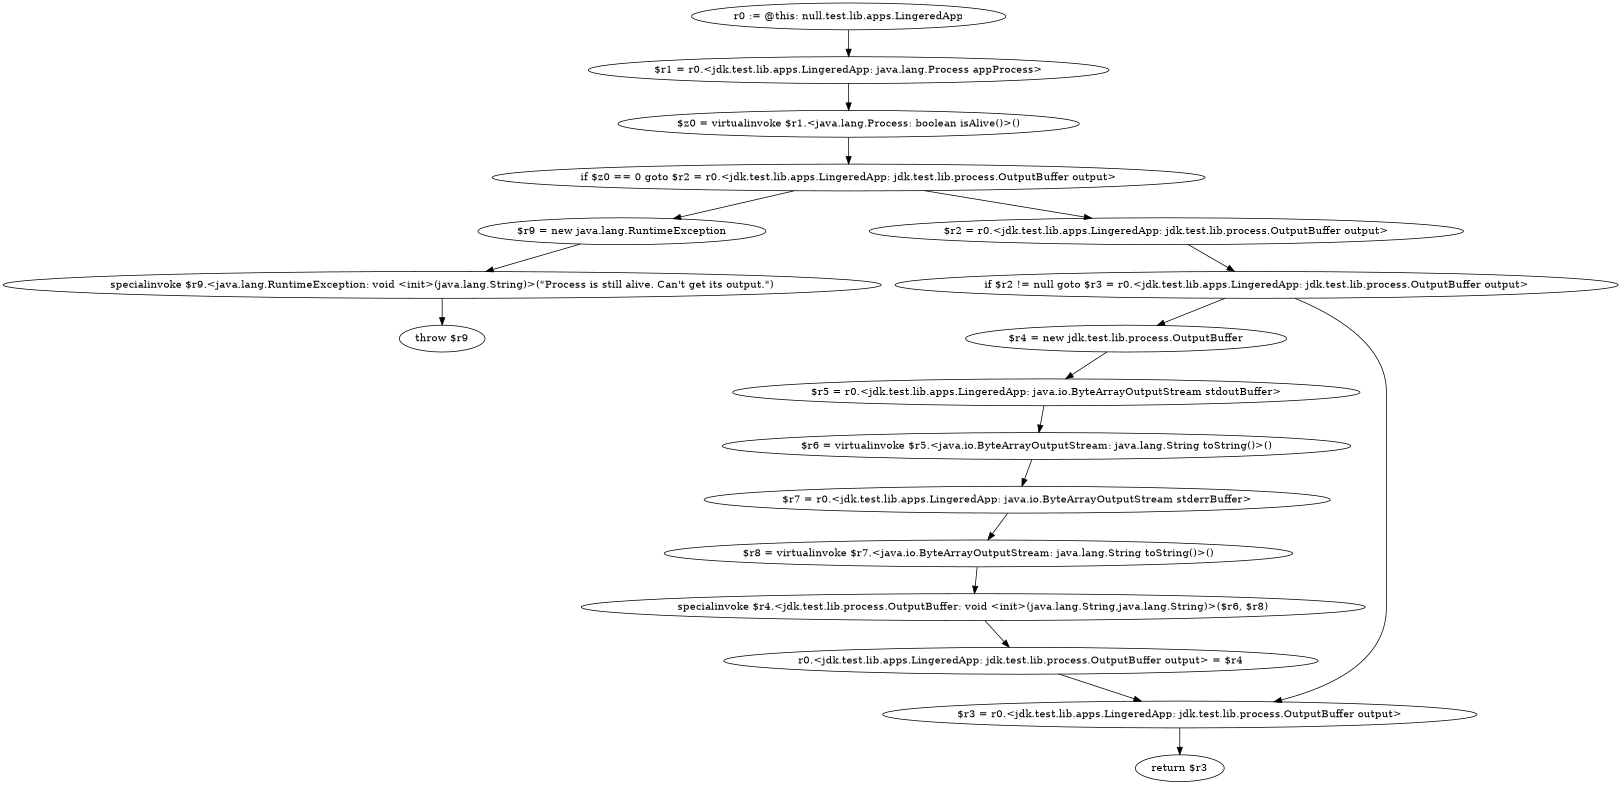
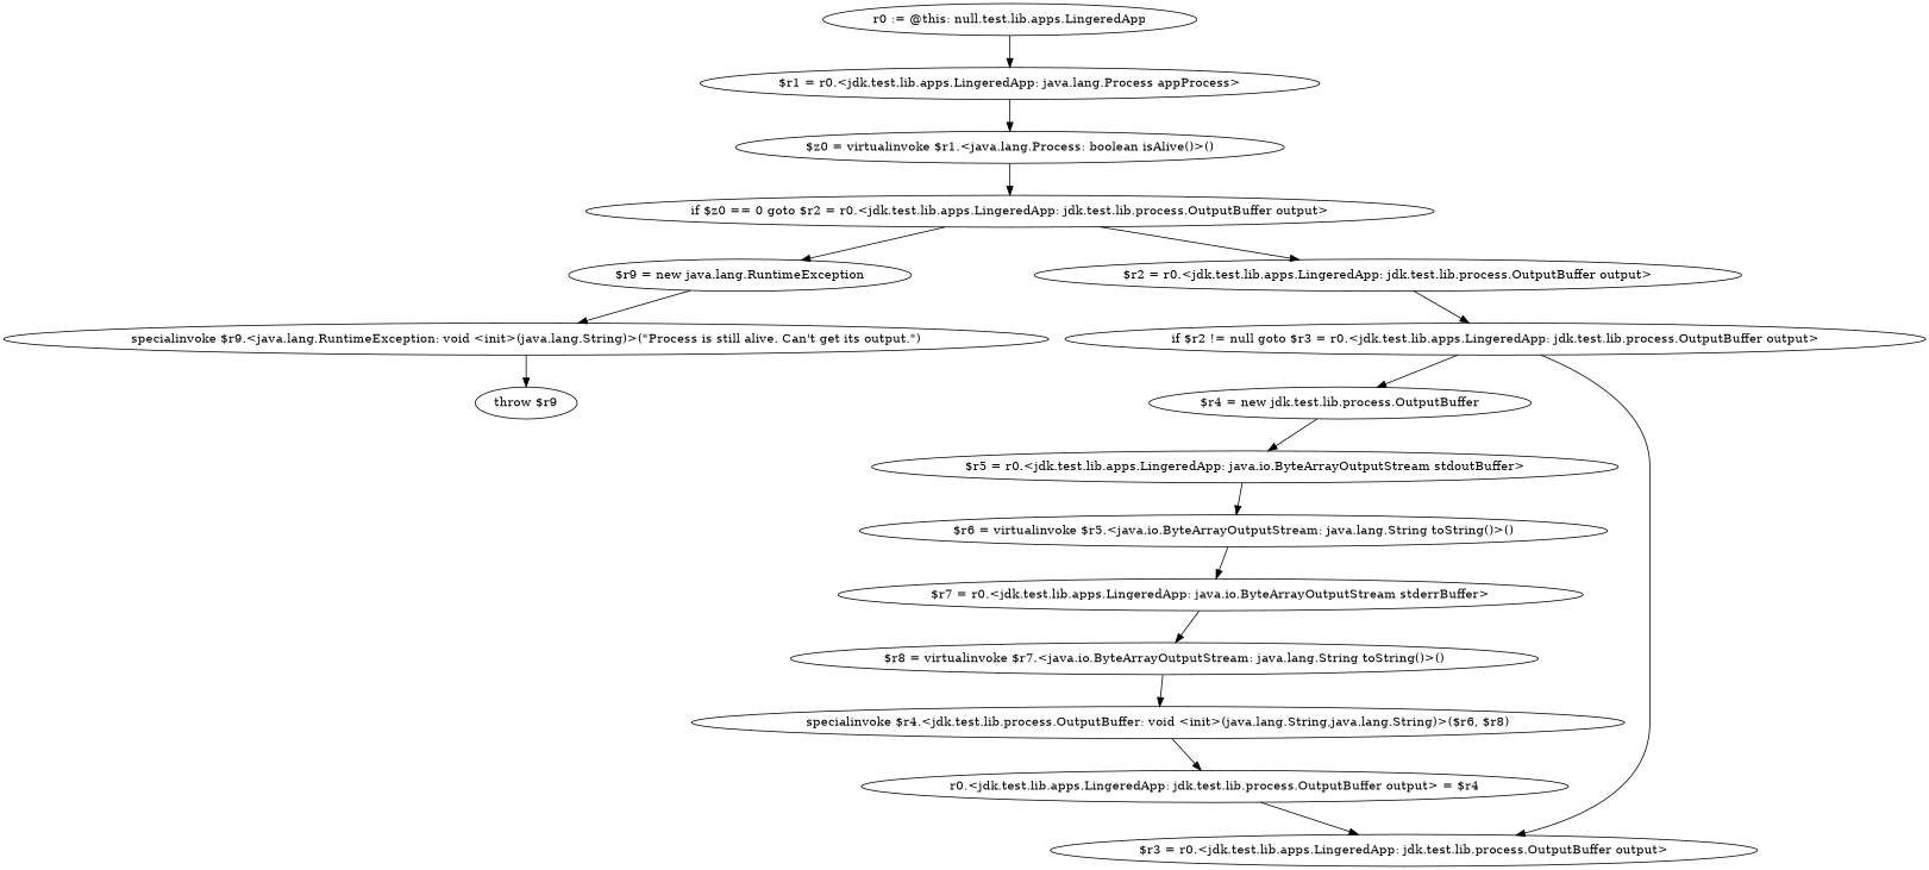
  digraph {
    fontname="DejaVu Serif"
    node [fontname="DejaVu Serif"]
    edge [fontname="DejaVu Serif"]
    n1 [label="r0 := @this: null.test.lib.apps.LingeredApp"]
    "$r1 = r0.<jdk.test.lib.apps.LingeredApp: java.lang.Process appProcess>"
    "$z0 = virtualinvoke $r1.<java.lang.Process: boolean isAlive()>()"
    "if $z0 == 0 goto $r2 = r0.<jdk.test.lib.apps.LingeredApp: jdk.test.lib.process.OutputBuffer output>"
    "$r9 = new java.lang.RuntimeException"
    "$r2 = r0.<jdk.test.lib.apps.LingeredApp: jdk.test.lib.process.OutputBuffer output>"
    "specialinvoke $r9.<java.lang.RuntimeException: void <init>(java.lang.String)>(\"Process is still alive. Can\'t get its output.\")"
    "if $r2 != null goto $r3 = r0.<jdk.test.lib.apps.LingeredApp: jdk.test.lib.process.OutputBuffer output>"
    "throw $r9"
    "$r4 = new jdk.test.lib.process.OutputBuffer"
    "$r3 = r0.<jdk.test.lib.apps.LingeredApp: jdk.test.lib.process.OutputBuffer output>"
    "$r5 = r0.<jdk.test.lib.apps.LingeredApp: java.io.ByteArrayOutputStream stdoutBuffer>"
-   "return $r3"
    "$r6 = virtualinvoke $r5.<java.io.ByteArrayOutputStream: java.lang.String toString()>()"
    "$r7 = r0.<jdk.test.lib.apps.LingeredApp: java.io.ByteArrayOutputStream stderrBuffer>"
    "$r8 = virtualinvoke $r7.<java.io.ByteArrayOutputStream: java.lang.String toString()>()"
    "specialinvoke $r4.<jdk.test.lib.process.OutputBuffer: void <init>(java.lang.String,java.lang.String)>($r6, $r8)"
    "r0.<jdk.test.lib.apps.LingeredApp: jdk.test.lib.process.OutputBuffer output> = $r4"
    n1 -> "$r1 = r0.<jdk.test.lib.apps.LingeredApp: java.lang.Process appProcess>"
    "$r1 = r0.<jdk.test.lib.apps.LingeredApp: java.lang.Process appProcess>" -> "$z0 = virtualinvoke $r1.<java.lang.Process: boolean isAlive()>()"
    "$z0 = virtualinvoke $r1.<java.lang.Process: boolean isAlive()>()" -> "if $z0 == 0 goto $r2 = r0.<jdk.test.lib.apps.LingeredApp: jdk.test.lib.process.OutputBuffer output>"
    "if $z0 == 0 goto $r2 = r0.<jdk.test.lib.apps.LingeredApp: jdk.test.lib.process.OutputBuffer output>" -> "$r9 = new java.lang.RuntimeException"
    "if $z0 == 0 goto $r2 = r0.<jdk.test.lib.apps.LingeredApp: jdk.test.lib.process.OutputBuffer output>" -> "$r2 = r0.<jdk.test.lib.apps.LingeredApp: jdk.test.lib.process.OutputBuffer output>"
    "$r9 = new java.lang.RuntimeException" -> "specialinvoke $r9.<java.lang.RuntimeException: void <init>(java.lang.String)>(\"Process is still alive. Can\'t get its output.\")"
    "$r2 = r0.<jdk.test.lib.apps.LingeredApp: jdk.test.lib.process.OutputBuffer output>" -> "if $r2 != null goto $r3 = r0.<jdk.test.lib.apps.LingeredApp: jdk.test.lib.process.OutputBuffer output>"
    "specialinvoke $r9.<java.lang.RuntimeException: void <init>(java.lang.String)>(\"Process is still alive. Can\'t get its output.\")" -> "throw $r9"
    "if $r2 != null goto $r3 = r0.<jdk.test.lib.apps.LingeredApp: jdk.test.lib.process.OutputBuffer output>" -> "$r4 = new jdk.test.lib.process.OutputBuffer"
    "if $r2 != null goto $r3 = r0.<jdk.test.lib.apps.LingeredApp: jdk.test.lib.process.OutputBuffer output>" -> "$r3 = r0.<jdk.test.lib.apps.LingeredApp: jdk.test.lib.process.OutputBuffer output>"
    "$r4 = new jdk.test.lib.process.OutputBuffer" -> "$r5 = r0.<jdk.test.lib.apps.LingeredApp: java.io.ByteArrayOutputStream stdoutBuffer>"
-   "$r3 = r0.<jdk.test.lib.apps.LingeredApp: jdk.test.lib.process.OutputBuffer output>" -> "return $r3"
    "$r5 = r0.<jdk.test.lib.apps.LingeredApp: java.io.ByteArrayOutputStream stdoutBuffer>" -> "$r6 = virtualinvoke $r5.<java.io.ByteArrayOutputStream: java.lang.String toString()>()"
    "$r6 = virtualinvoke $r5.<java.io.ByteArrayOutputStream: java.lang.String toString()>()" -> "$r7 = r0.<jdk.test.lib.apps.LingeredApp: java.io.ByteArrayOutputStream stderrBuffer>"
    "$r7 = r0.<jdk.test.lib.apps.LingeredApp: java.io.ByteArrayOutputStream stderrBuffer>" -> "$r8 = virtualinvoke $r7.<java.io.ByteArrayOutputStream: java.lang.String toString()>()"
    "$r8 = virtualinvoke $r7.<java.io.ByteArrayOutputStream: java.lang.String toString()>()" -> "specialinvoke $r4.<jdk.test.lib.process.OutputBuffer: void <init>(java.lang.String,java.lang.String)>($r6, $r8)"
    "specialinvoke $r4.<jdk.test.lib.process.OutputBuffer: void <init>(java.lang.String,java.lang.String)>($r6, $r8)" -> "r0.<jdk.test.lib.apps.LingeredApp: jdk.test.lib.process.OutputBuffer output> = $r4"
    "r0.<jdk.test.lib.apps.LingeredApp: jdk.test.lib.process.OutputBuffer output> = $r4" -> "$r3 = r0.<jdk.test.lib.apps.LingeredApp: jdk.test.lib.process.OutputBuffer output>"
  }
